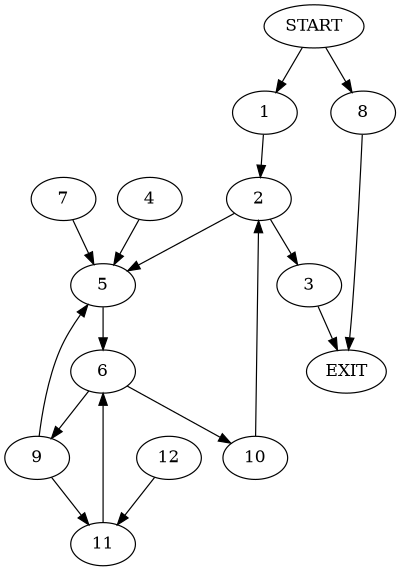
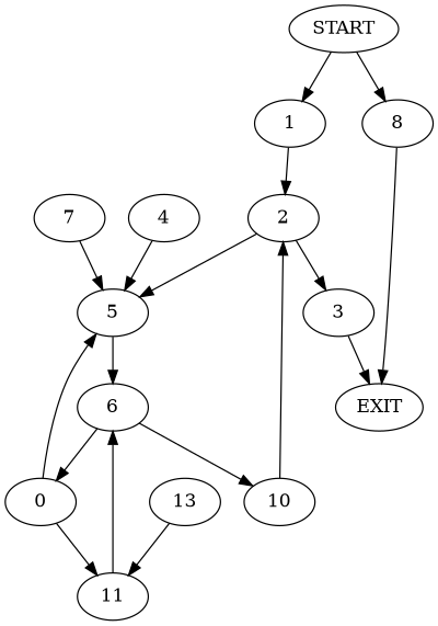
  digraph {
    n1 [label=START]
    1
    8
    2
    7
    5
    n7 [label=EXIT]
    3
    4
    6
-   9
+   9 [label=0]
    10
    11
-   12
+   12 [label=13]
    n1 -> 1
    n1 -> 8
    1 -> 2
    8 -> n7
    2 -> 5
    2 -> 3
    7 -> 5
    5 -> 6
    3 -> n7
    4 -> 5
    6 -> 9
    6 -> 10
    9 -> 5
    9 -> 11
    10 -> 2
    11 -> 6
    12 -> 11
  }
